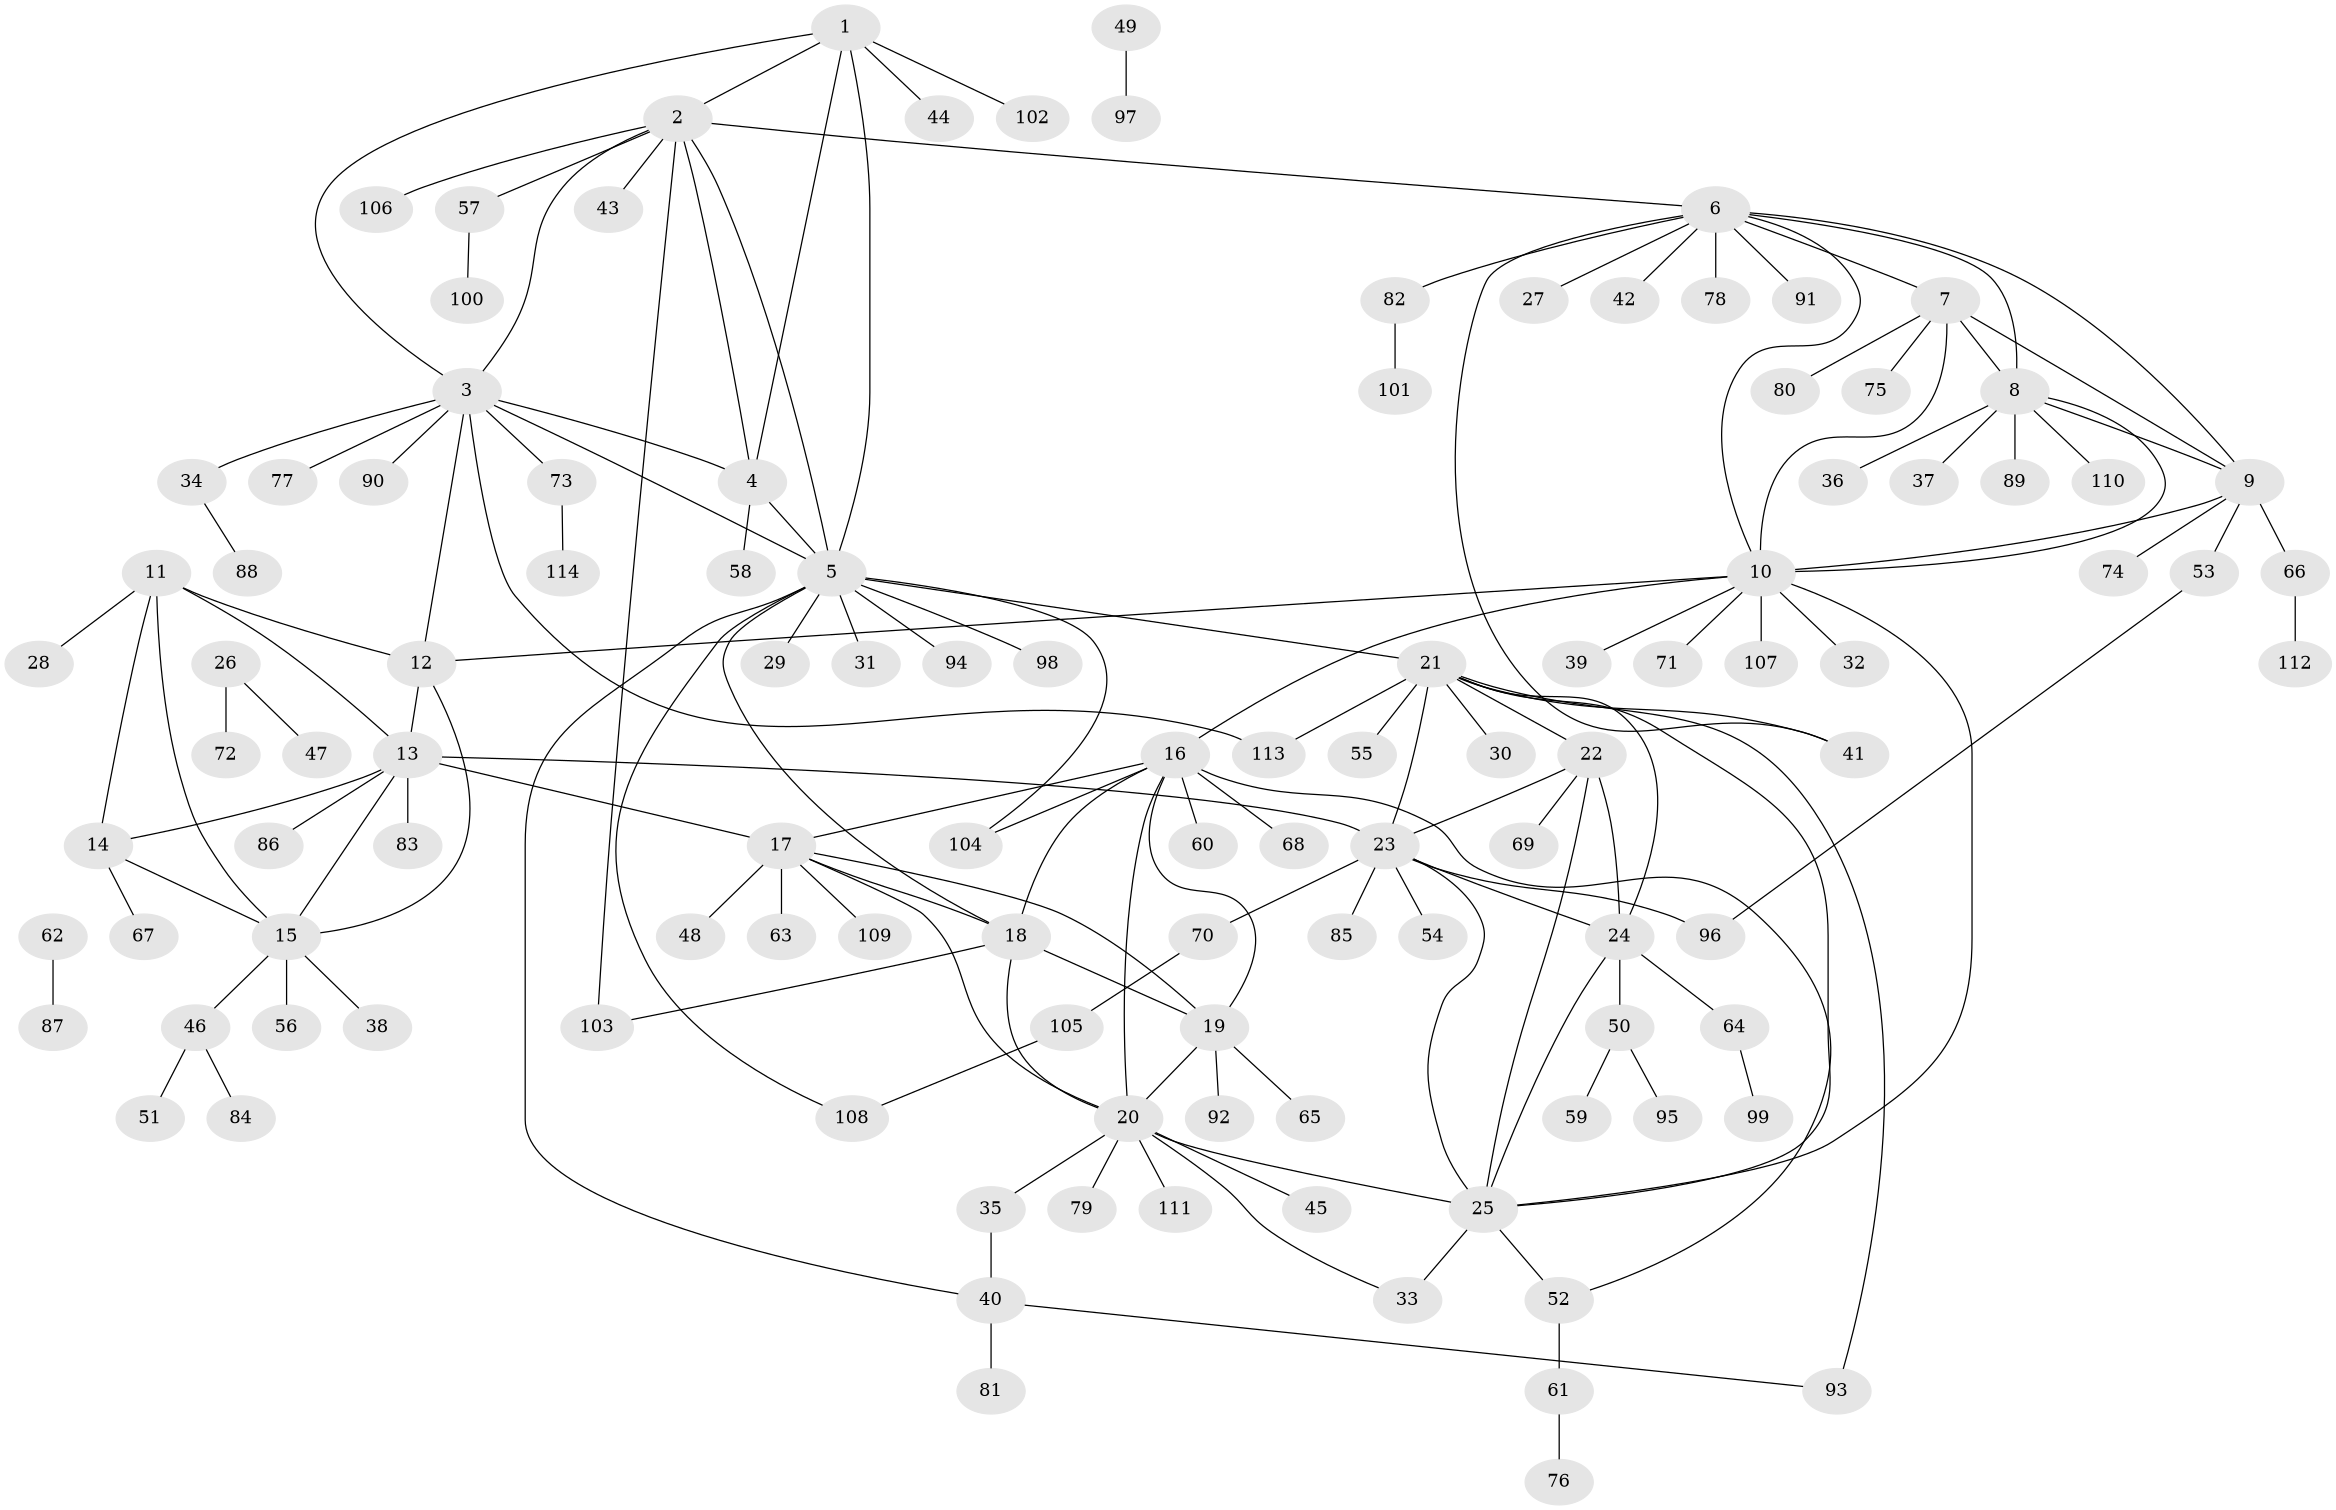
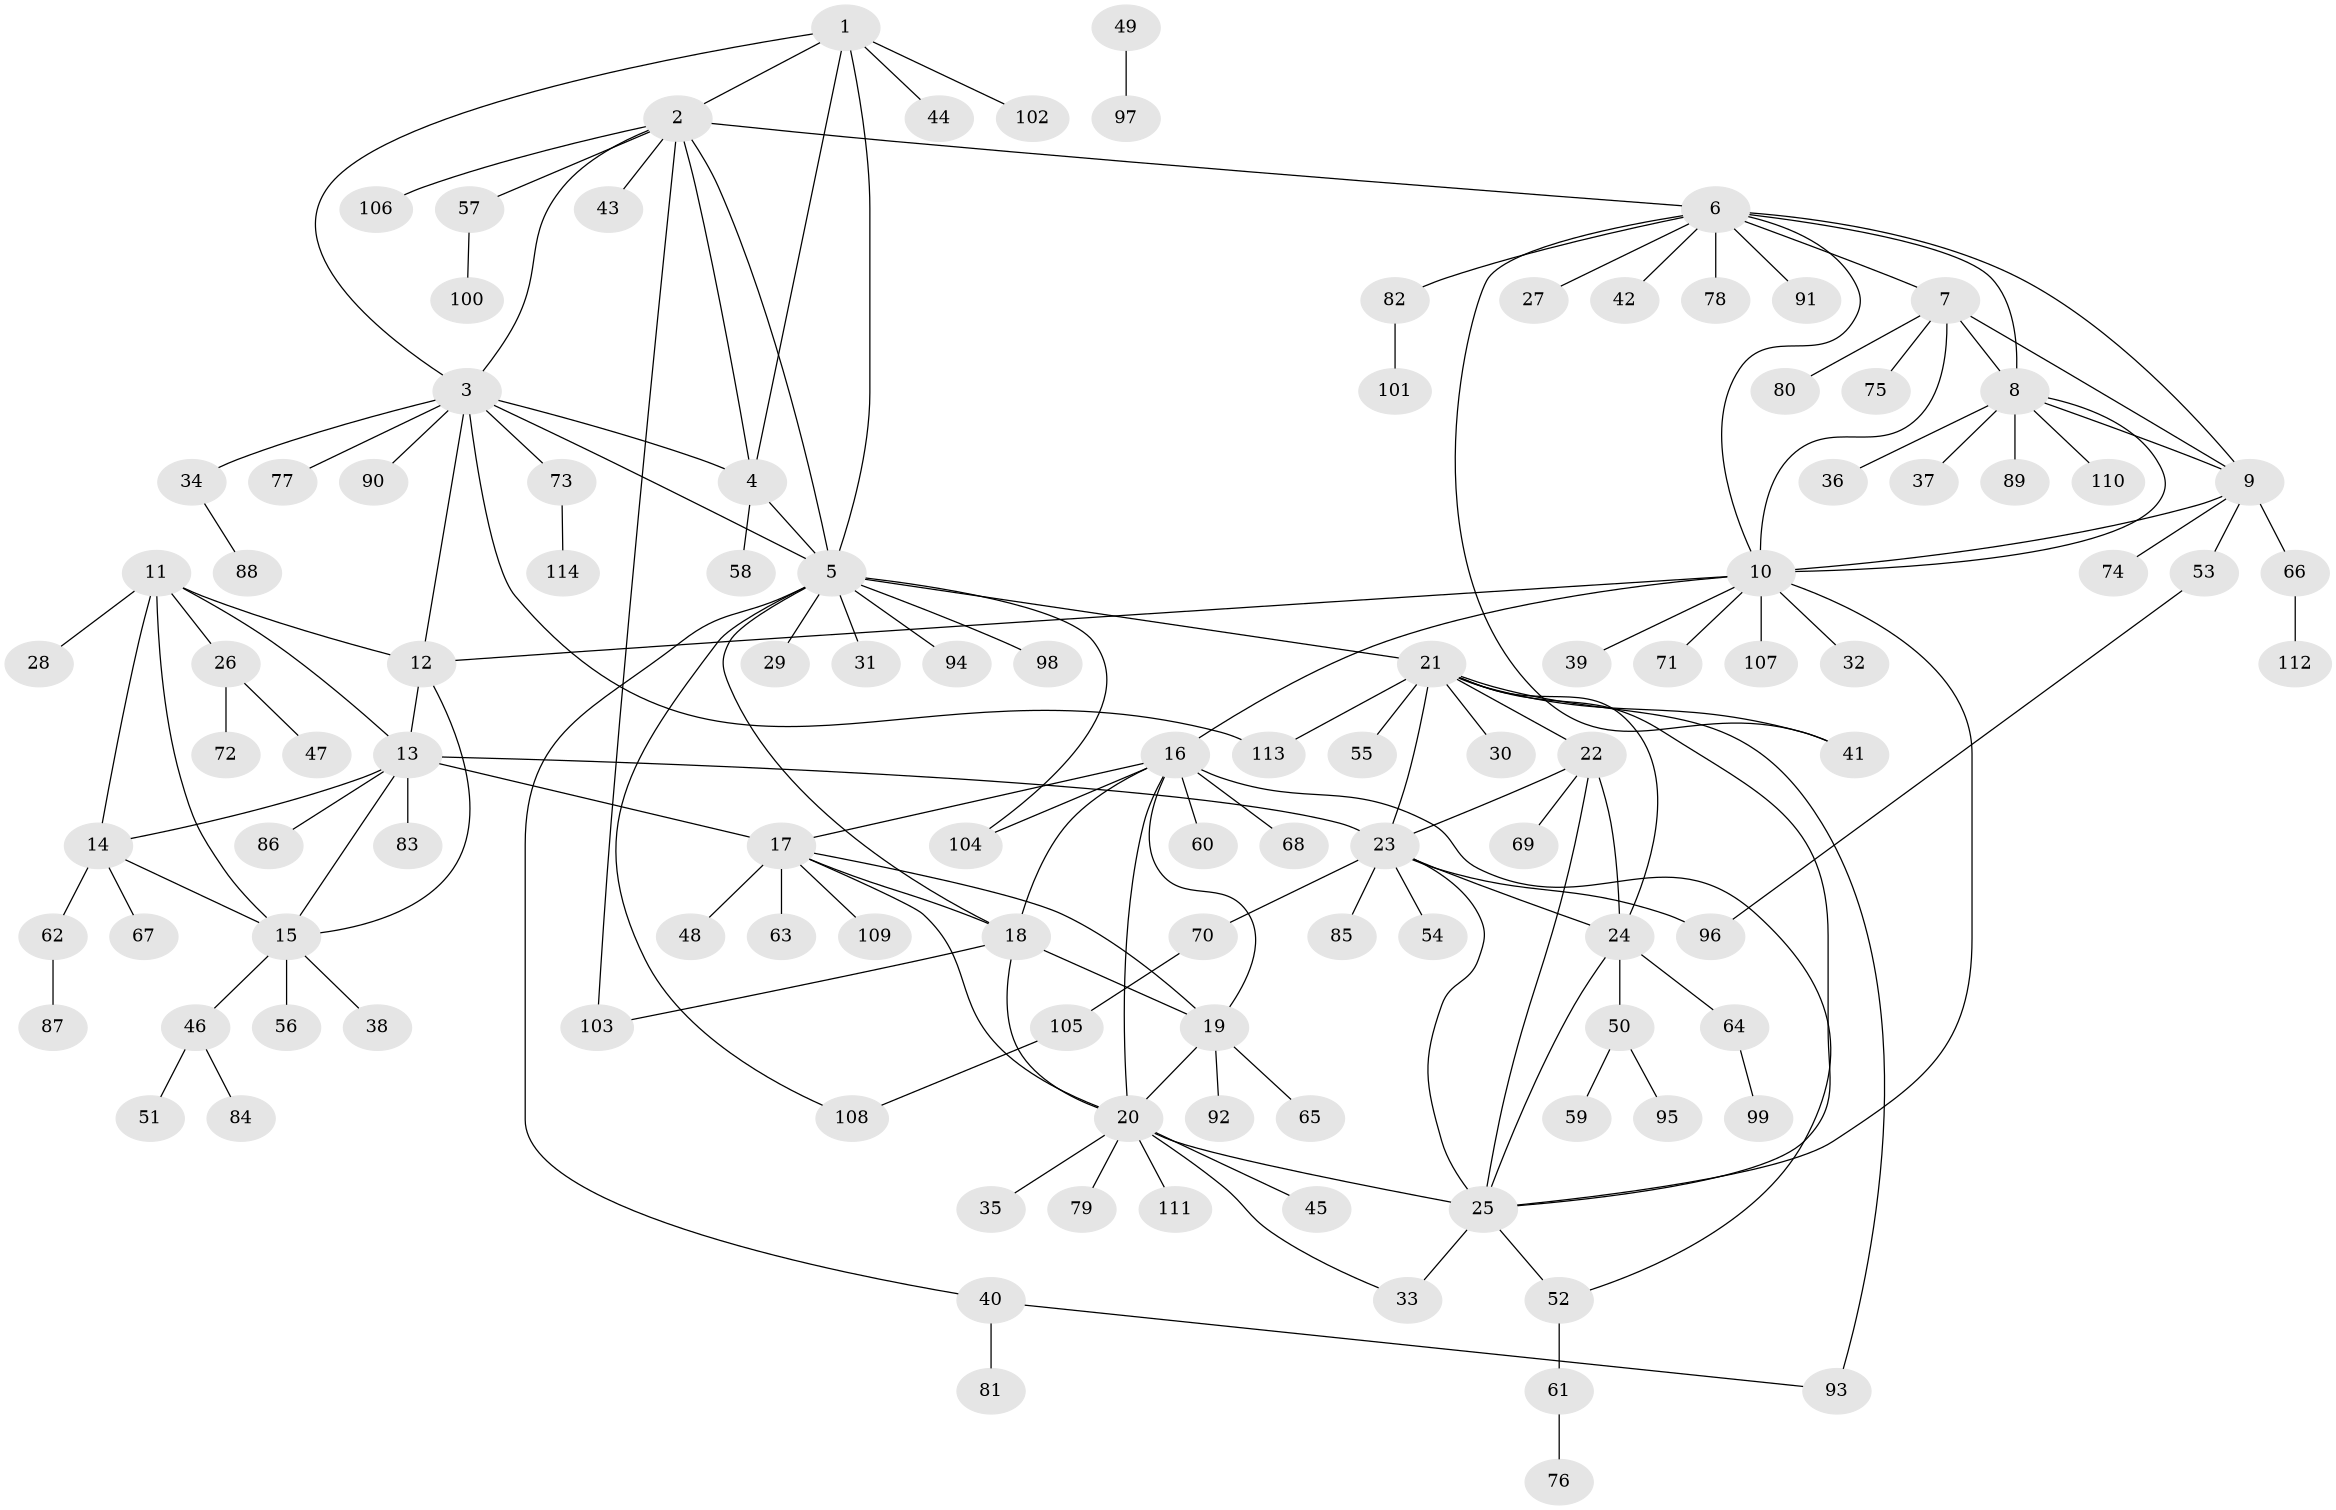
  graph {
    node [color=gray90 style=filled]
    1
    2
    3
    4
    5
    44
    102
    6
    43
    57
    103
    106
    12
    34
    73
    77
    90
    113
    58
    18
    21
    29
    31
    40
    94
    98
    104
    108
    7
    8
    9
    10
    27
    41
    42
    78
    82
    91
    100
    13
    15
    88
    114
    19
    20
    25
    23
    22
    24
    30
    55
    93
    81
    75
    80
    36
    37
    89
    110
    53
    66
    74
    16
    32
    39
    71
    107
    101
    96
    112
    17
    52
    60
    68
    33
    11
    14
    26
    28
    83
    86
    62
    67
    38
    46
    56
    47
    72
    48
    63
    109
    54
    70
    85
    87
    51
    84
    65
    92
    35
    45
    79
    111
    61
    49
    97
    69
    50
    64
    105
    59
    95
    99
    76
    1 -- 2
    1 -- 3
    1 -- 4
    1 -- 5
    1 -- 44
    1 -- 102
    2 -- 3
    2 -- 4
    2 -- 5
    2 -- 6
    2 -- 43
    2 -- 57
    2 -- 103
    2 -- 106
    3 -- 4
    3 -- 5
    3 -- 12
    3 -- 34
    3 -- 73
    3 -- 77
    3 -- 90
    3 -- 113
    4 -- 5
    4 -- 58
    5 -- 18
    5 -- 21
    5 -- 29
    5 -- 31
    5 -- 40
    5 -- 94
    5 -- 98
    5 -- 104
    5 -- 108
    6 -- 7
    6 -- 8
    6 -- 9
    6 -- 10
    6 -- 27
    6 -- 41
    6 -- 42
    6 -- 78
    6 -- 82
    6 -- 91
    57 -- 100
    12 -- 13
    12 -- 15
    34 -- 88
    73 -- 114
    18 -- 103
    18 -- 19
    18 -- 20
    21 -- 113
    21 -- 41
    21 -- 25
    21 -- 23
    21 -- 22
    21 -- 24
    21 -- 30
    21 -- 55
    21 -- 93
    40 -- 93
    40 -- 81
    7 -- 8
    7 -- 9
    7 -- 10
    7 -- 75
    7 -- 80
    8 -- 9
    8 -- 10
    8 -- 36
    8 -- 37
    8 -- 89
    8 -- 110
    9 -- 10
    9 -- 53
    9 -- 66
    9 -- 74
    10 -- 12
    10 -- 25
    10 -- 16
    10 -- 32
    10 -- 39
    10 -- 71
    10 -- 107
    82 -- 101
    13 -- 15
    13 -- 23
    13 -- 17
    13 -- 14
    13 -- 83
    13 -- 86
    15 -- 38
    15 -- 46
    15 -- 56
    19 -- 20
    19 -- 65
    19 -- 92
    20 -- 25
    20 -- 33
    20 -- 35
    20 -- 45
    20 -- 79
    20 -- 111
    25 -- 52
    25 -- 33
    23 -- 25
    23 -- 24
    23 -- 96
    23 -- 54
    23 -- 70
    23 -- 85
    22 -- 25
    22 -- 23
    22 -- 24
    22 -- 69
    24 -- 25
    24 -- 50
    24 -- 64
    53 -- 96
    66 -- 112
    16 -- 18
    16 -- 104
    16 -- 19
    16 -- 20
    16 -- 17
    16 -- 52
    16 -- 60
    16 -- 68
    17 -- 18
    17 -- 19
    17 -- 20
    17 -- 48
    17 -- 63
    17 -- 109
    52 -- 61
    11 -- 12
    11 -- 13
    11 -- 15
    11 -- 14
+   11 -- 26
    11 -- 28
    14 -- 15
+   14 -- 62
    14 -- 67
    26 -- 47
    26 -- 72
    62 -- 87
    46 -- 51
    46 -- 84
    70 -- 105
-   35 -- 40
    61 -- 76
    49 -- 97
    50 -- 59
    50 -- 95
    64 -- 99
    105 -- 108
  }
